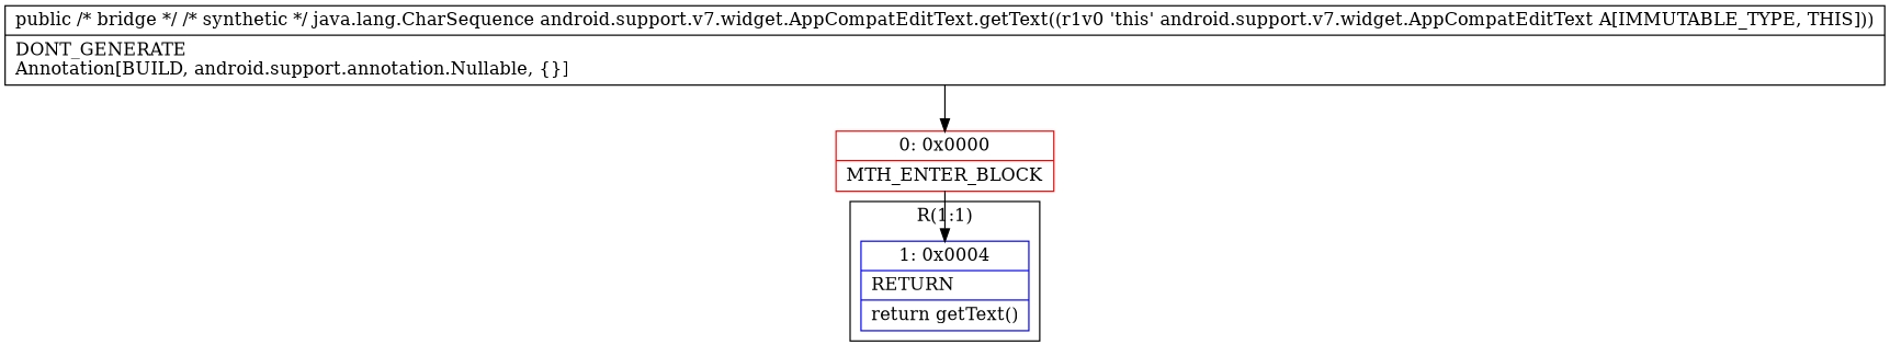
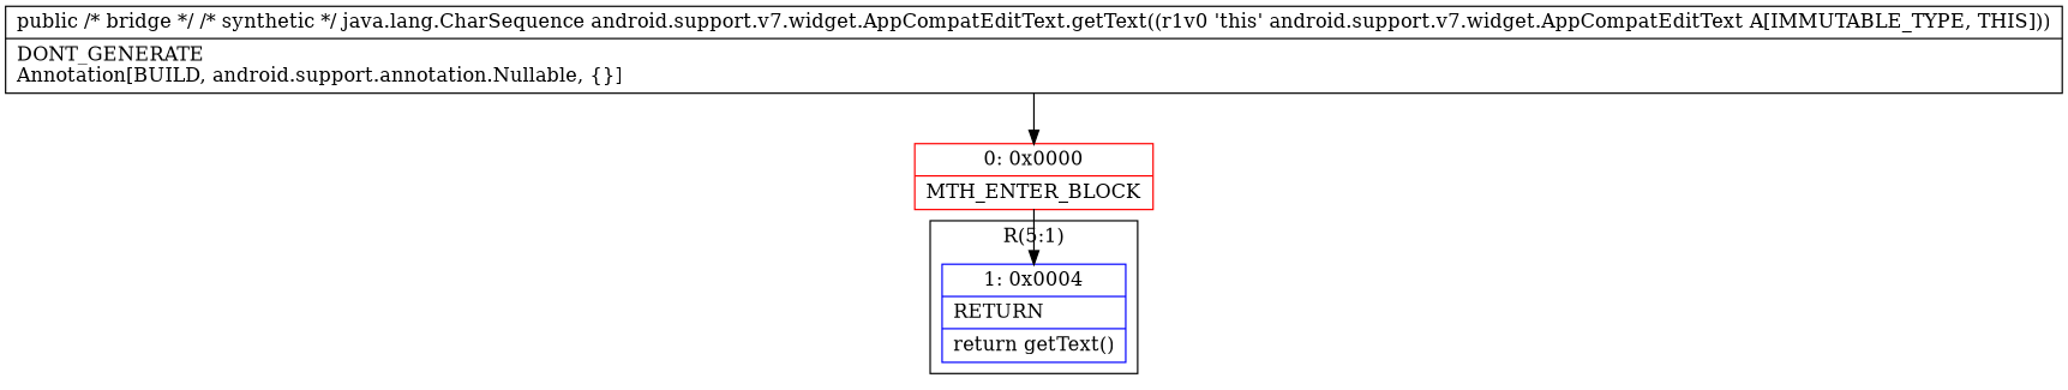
  digraph {
    node [shape=record]
    n1 [color=blue label="{1\:\ 0x0004|RETURN\l|return getText()\l}"]
    n2 [color=red label="{0\:\ 0x0000|MTH_ENTER_BLOCK\l}"]
    n3 [label="{public \/* bridge *\/ \/* synthetic *\/ java.lang.CharSequence android.support.v7.widget.AppCompatEditText.getText((r1v0 'this' android.support.v7.widget.AppCompatEditText A[IMMUTABLE_TYPE, THIS]))  | DONT_GENERATE\lAnnotation[BUILD, android.support.annotation.Nullable, \{\}]\l}"]
    subgraph cluster_1 {
-     label="R(1:1)"
+     label="R(5:1)"
      n1
    }
    n2 -> n1
    n3 -> n2
  }
